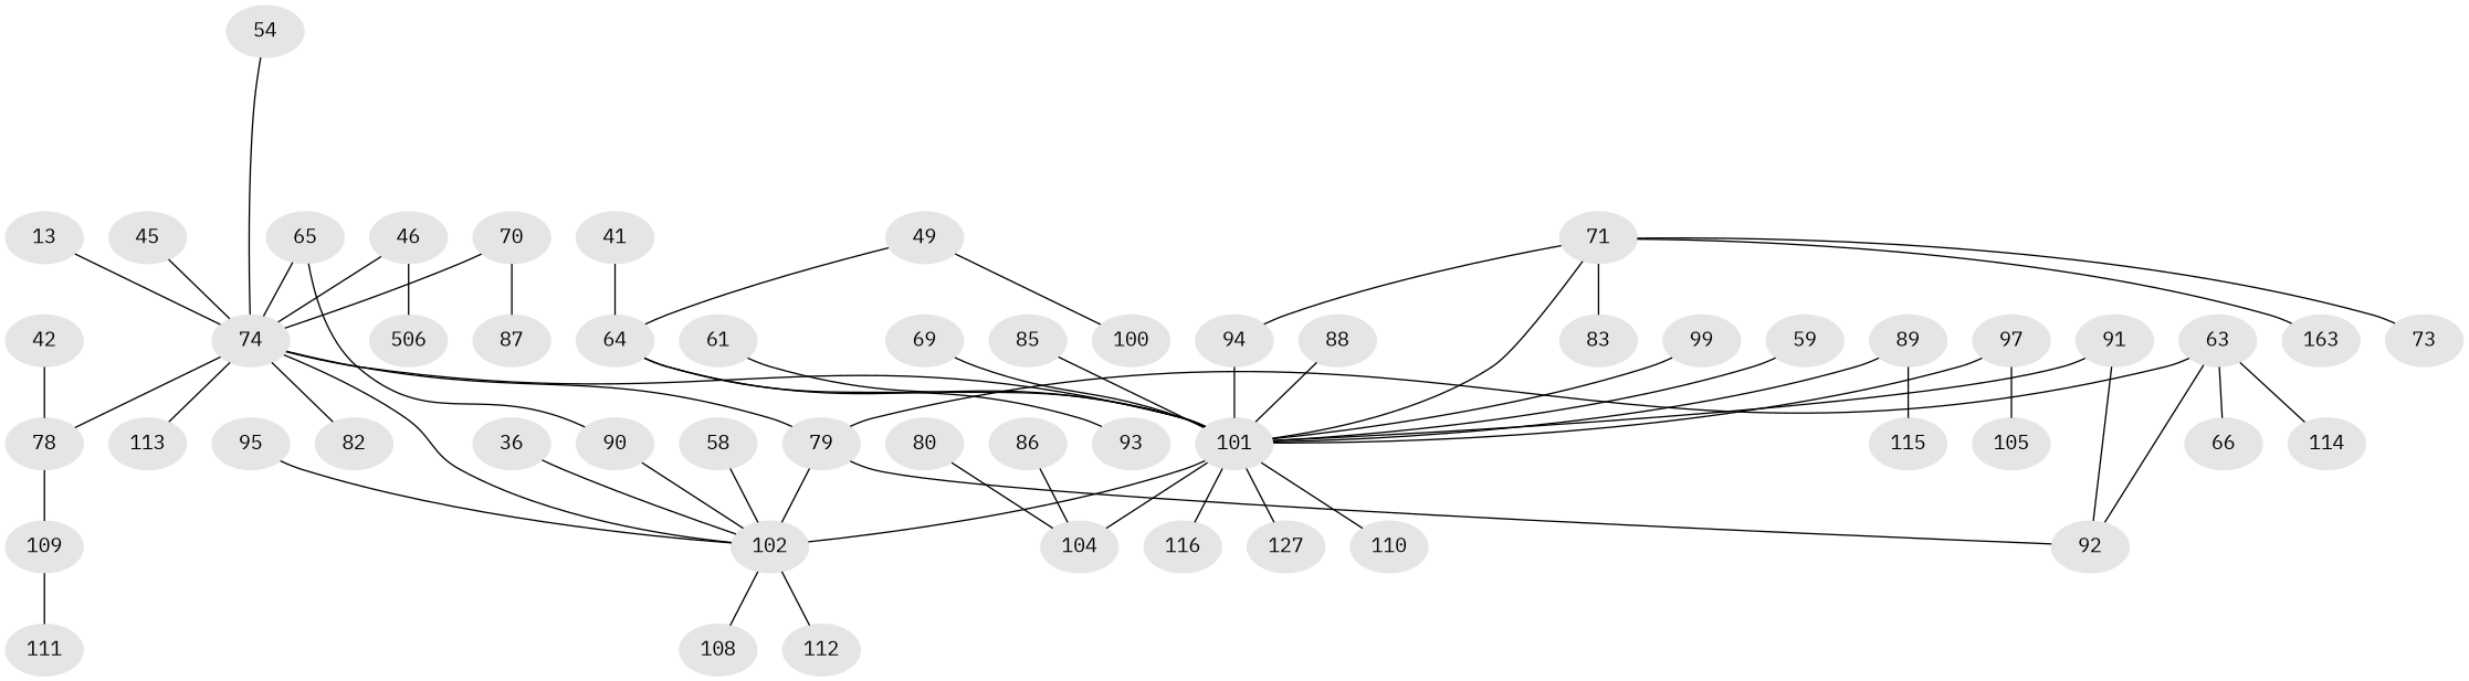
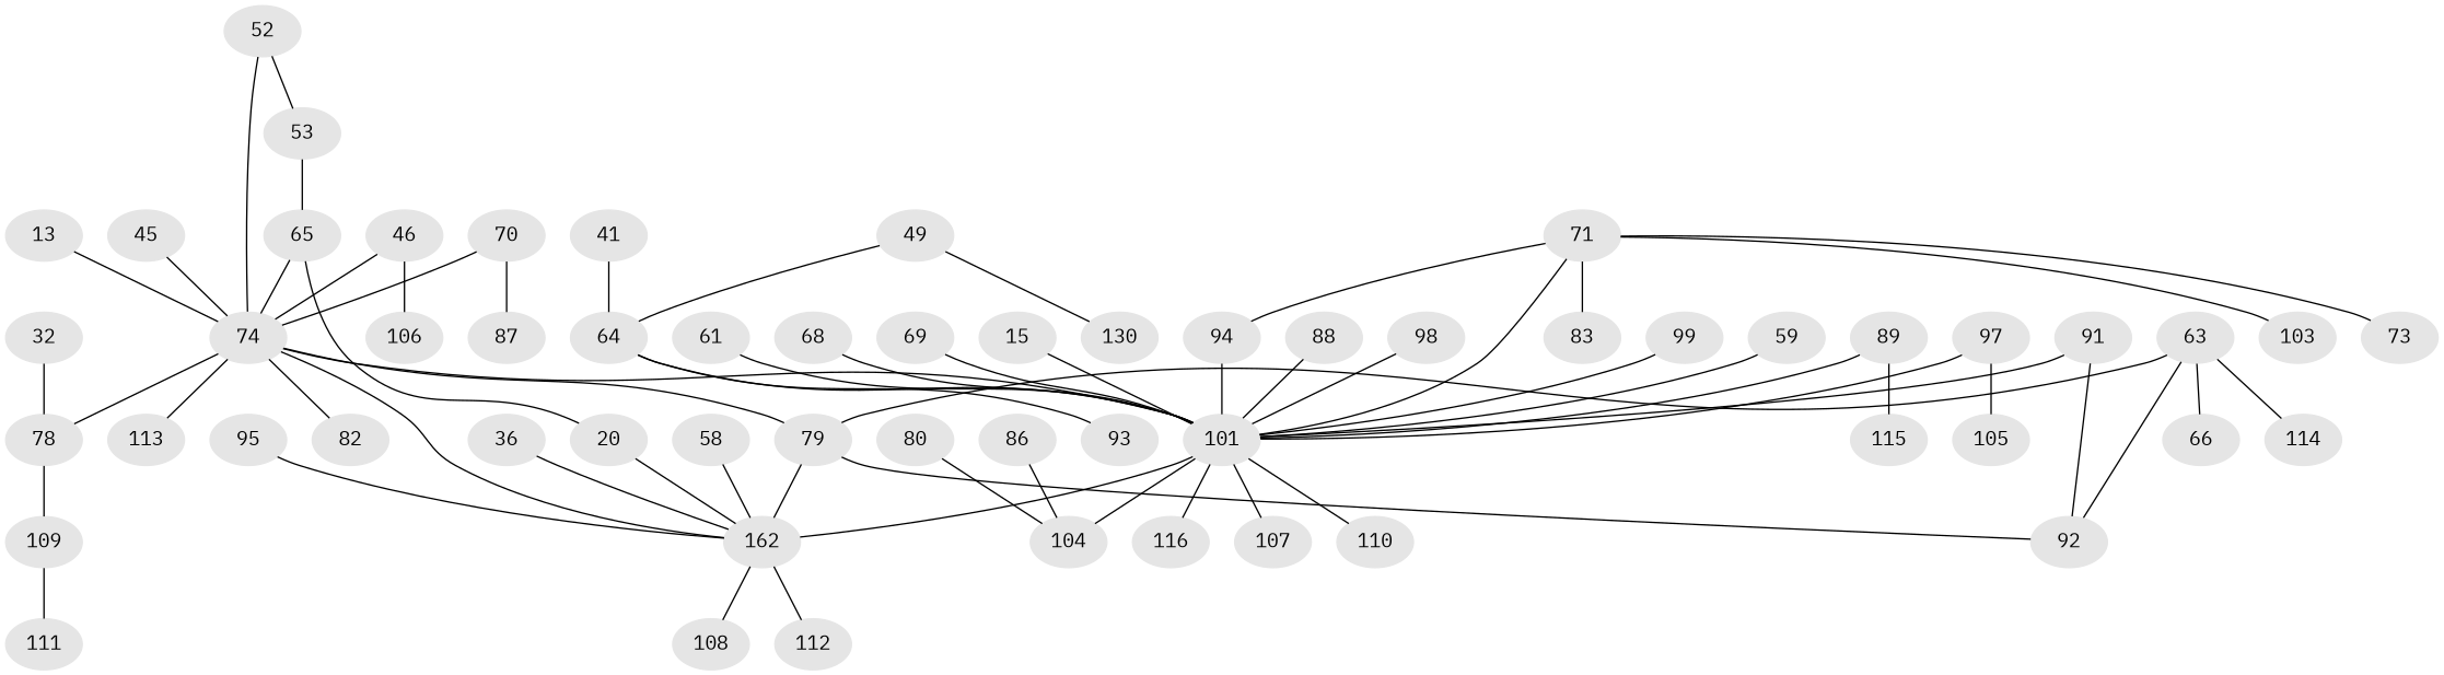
  graph {
    fontname="IBM Plex Mono"
    node [color=gray90 fontname="IBM Plex Mono" style=filled]
    edge [fontname="IBM Plex Mono"]
    74 [super="+8+27"]
    n2 [label=78 super="+11"]
-   102 [super="+54+67+48"]
+   102 [super="+54+67+48" label=162]
    101 [super="+10+9+17+23+24+28+29+37+31+40+39+50+78+75+96"]
    79 [super="+30"]
    82
    113
    13
    109 [super="+16"]
-   32 [label=42]
+   32
    36
    108
    112
    64 [super="+26"]
    93
    41
    45
    46
-   106 [label=506]
+   106
    49
-   100
-   52 [label=54]
+   100 [label=130]
+   52
+   53
    65
-   90
+   90 [label=20]
    58
    104 [super="+43+47"]
-   107 [label=127]
+   107
    110
    116
    59
    61
    63
    66
    92
    114
+   68
    69
    70
    87
    71 [super="+57"]
    73
    83
    94 [super="+55"]
-   103 [label=163]
+   103
    111
    80
-   85
+   85 [label=15]
    86
    88
    89
    115
    91 [super="+84"]
    95
    97 [super="+42+72"]
    105
+   98
    99
    74 -- n2 [weight=2]
    74 -- 102
    74 -- 101 [weight=4]
    74 -- 79
    74 -- 82
    74 -- 113
    n2 -- 109
    102 -- 108
    102 -- 112
    101 -- 102 [weight=4]
    101 -- 104 [weight=3]
    101 -- 107
    101 -- 110
    101 -- 116
    79 -- 102
    79 -- 92
    13 -- 74
    109 -- 111
    32 -- n2
    36 -- 102
    64 -- 101
    64 -- 93
    41 -- 64
    45 -- 74
    46 -- 74
    46 -- 106
    49 -- 64
    49 -- 100
    52 -- 74
+   52 -- 53
+   53 -- 65
    65 -- 74
    65 -- 90
    90 -- 102
    58 -- 102
    59 -- 101
    61 -- 101
    63 -- 79
    63 -- 66
    63 -- 92
    63 -- 114
+   68 -- 101
    69 -- 101
    70 -- 74
    70 -- 87
    71 -- 101
    71 -- 73
    71 -- 83
    71 -- 94
    71 -- 103
    94 -- 101 [weight=2]
    80 -- 104
    85 -- 101
    86 -- 104
    88 -- 101
    89 -- 101
    89 -- 115
    91 -- 101 [weight=2]
    91 -- 92
    95 -- 102
    97 -- 101
    97 -- 105
+   98 -- 101
    99 -- 101
  }
